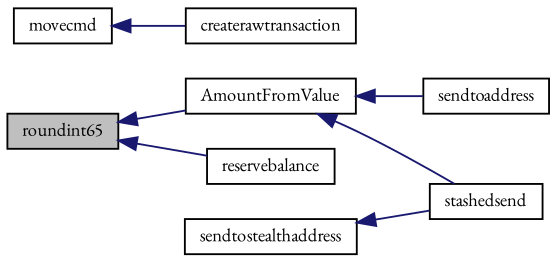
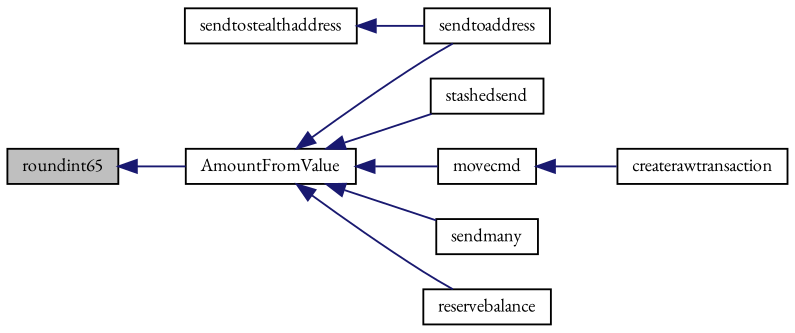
  digraph {
    fontname="EB Garamond"
    rankdir=LR
    node [color=black fillcolor=white fontname="EB Garamond" fontsize=10 shape=record style=filled]
    edge [color=midnightblue dir=back fontname="EB Garamond" fontsize=10 labelfontname=Helvetica labelfontsize=10 style=solid]
    n1 [fillcolor=grey75 fontcolor=black height=0.2 label=roundint65 width=0.4]
    n2 [height=0.2 label=AmountFromValue width=0.4]
    n3 [height=0.2 label=stashedsend width=0.4]
    n4 [height=0.2 label=sendtoaddress width=0.4]
    n5 [height=0.2 label=movecmd width=0.4]
+   n6 [height=0.2 label=sendmany width=0.4]
    n7 [height=0.2 label=reservebalance width=0.4]
    n8 [height=0.2 label=createrawtransaction width=0.4]
    n9 [height=0.2 label=sendtostealthaddress width=0.4]
    n1 -> n2
    n2 -> n3
    n2 -> n4
-   n1 -> n7
+   n2 -> n5
+   n2 -> n6
+   n2 -> n7
    n5 -> n8
-   n9 -> n3
+   n9 -> n4
  }
